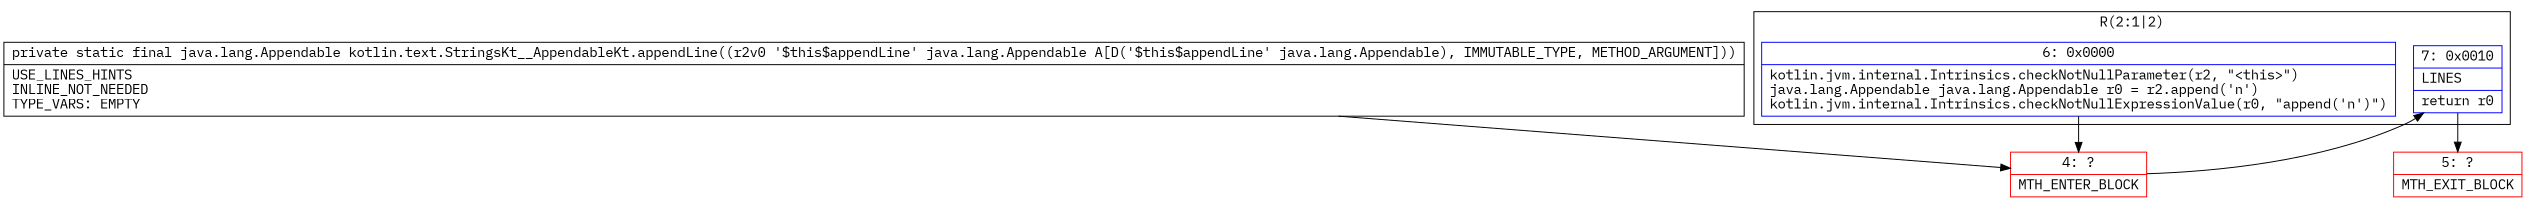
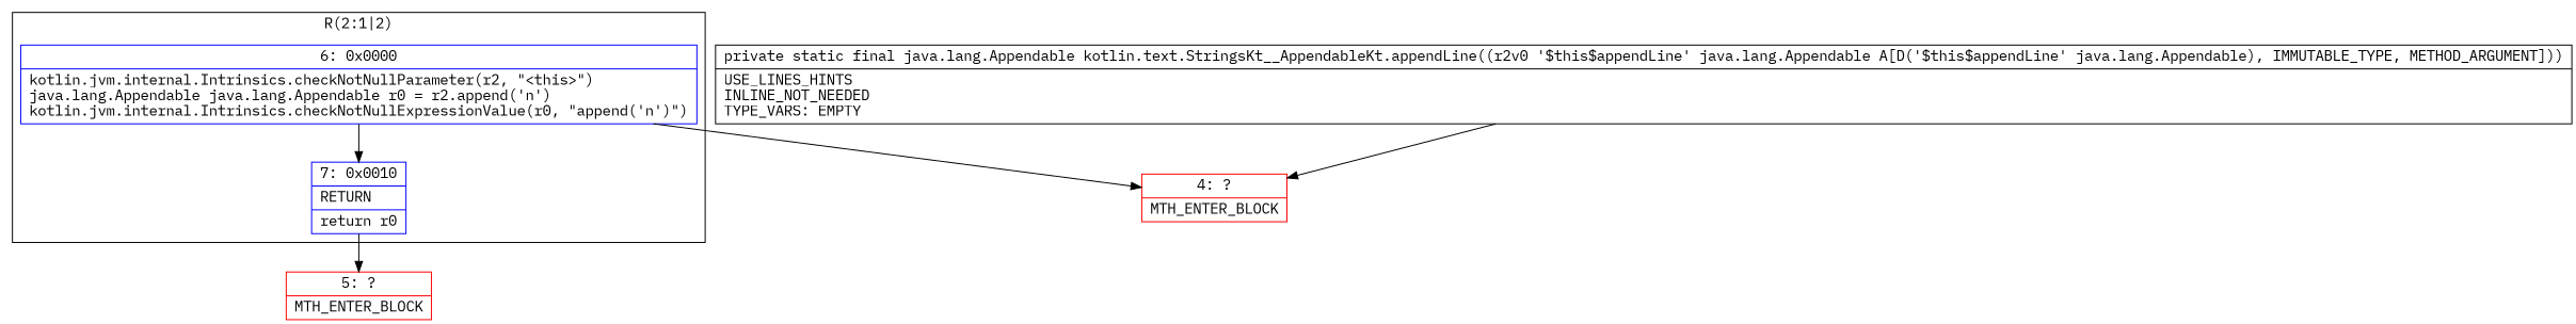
  digraph {
    fontname="IBM Plex Mono"
    node [color=blue fontname="IBM Plex Mono" shape=record]
    edge [fontname="IBM Plex Mono"]
    n1 [label="{6\:\ 0x0000|kotlin.jvm.internal.Intrinsics.checkNotNullParameter(r2, \"\<this\>\")\ljava.lang.Appendable java.lang.Appendable r0 = r2.append('n')\lkotlin.jvm.internal.Intrinsics.checkNotNullExpressionValue(r0, \"append('n')\")\l}"]
-   n2 [label="{7\:\ 0x0010|LINES\l|return r0\l}"]
+   n2 [label="{7\:\ 0x0010|RETURN\l|return r0\l}"]
    n3 [color=red label="{4\:\ ?|MTH_ENTER_BLOCK\l}"]
-   n4 [color=red label="{5\:\ ?|MTH_EXIT_BLOCK\l}"]
+   n4 [color=red label="{5\:\ ?|MTH_ENTER_BLOCK\l}"]
    n5 [label="{private static final java.lang.Appendable kotlin.text.StringsKt__AppendableKt.appendLine((r2v0 '$this$appendLine' java.lang.Appendable A[D('$this$appendLine' java.lang.Appendable), IMMUTABLE_TYPE, METHOD_ARGUMENT]))  | USE_LINES_HINTS\lINLINE_NOT_NEEDED\lTYPE_VARS: EMPTY\l}" color=""]
    subgraph cluster_1 {
      label="R(2:1|2)"
      n1
      n2
    }
-   n3 -> n2
+   n1 -> n2
    n1 -> n3
    n2 -> n4
    n5 -> n3
  }
